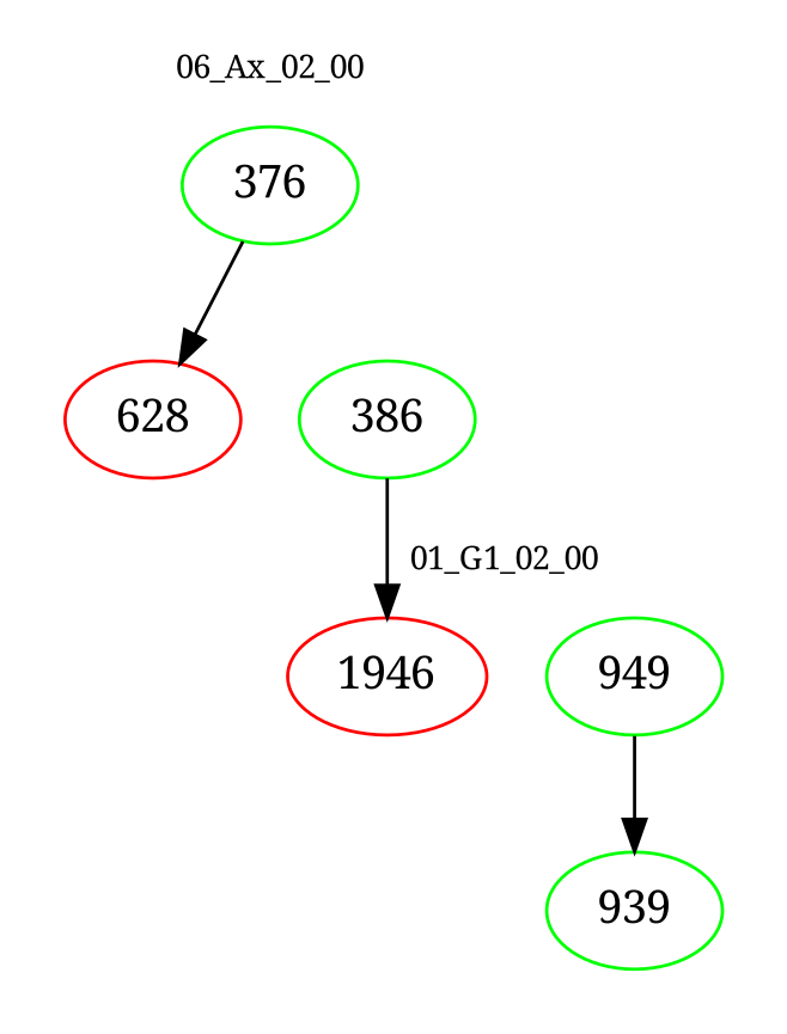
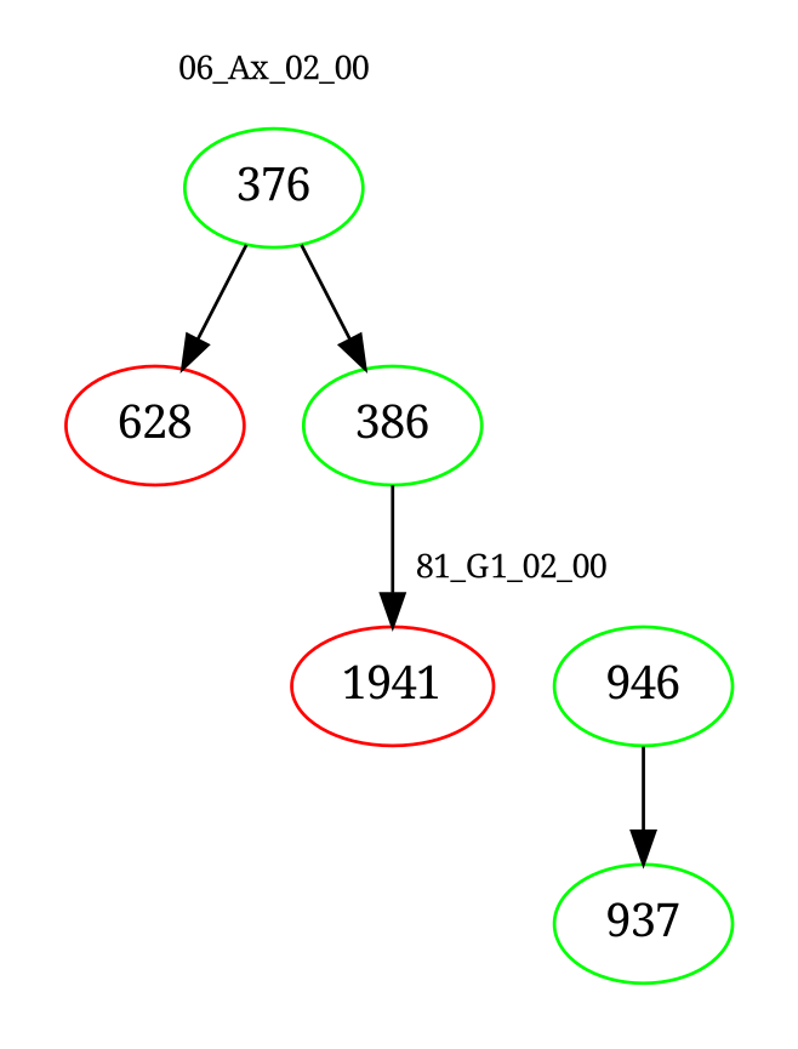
  digraph {
    fontname="Noto Serif"
    node [color=green fontname="Noto Serif"]
    edge [color=black fontname="Noto Serif"]
    n1 [label=376]
    n2 [color=red label=628]
    n3 [label=386]
-   n4 [label=949]
-   n5 [label=939]
-   n6 [color=red label=1946]
+   n4 [label=946]
+   n5 [label=937]
+   n6 [color=red label=1941]
    subgraph cluster_1 {
      color=white
      fontsize=10
      label="06_Ax_02_00"
      n1
      n2
      n3
    }
    subgraph cluster_2 {
      color=white
      fontsize=10
-     label="01_G1_02_00"
+     label="81_G1_02_00"
      n4
      n5
      n6
    }
    n1 -> n2
+   n1 -> n3
    n3 -> n6
    n4 -> n5
  }
